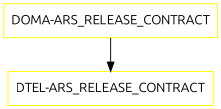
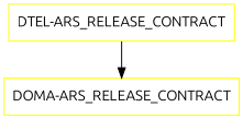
  digraph {
    fontname=Ubuntu
    node [color=yellow shape=box fontname=Ubuntu]
    "DTEL-ARS_RELEASE_CONTRACT"
    "DOMA-ARS_RELEASE_CONTRACT"
-   "DOMA-ARS_RELEASE_CONTRACT" -> "DTEL-ARS_RELEASE_CONTRACT" [fontname=Ubuntu]
+   "DTEL-ARS_RELEASE_CONTRACT" -> "DOMA-ARS_RELEASE_CONTRACT" [fontname=Ubuntu]
  }
